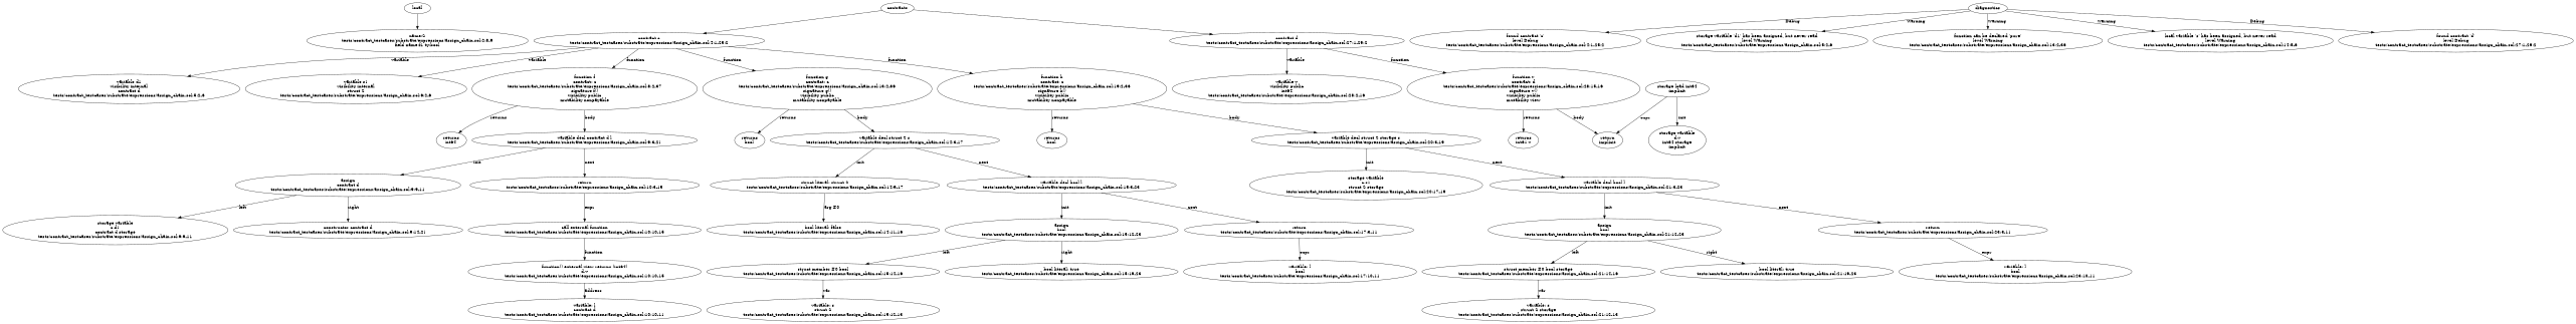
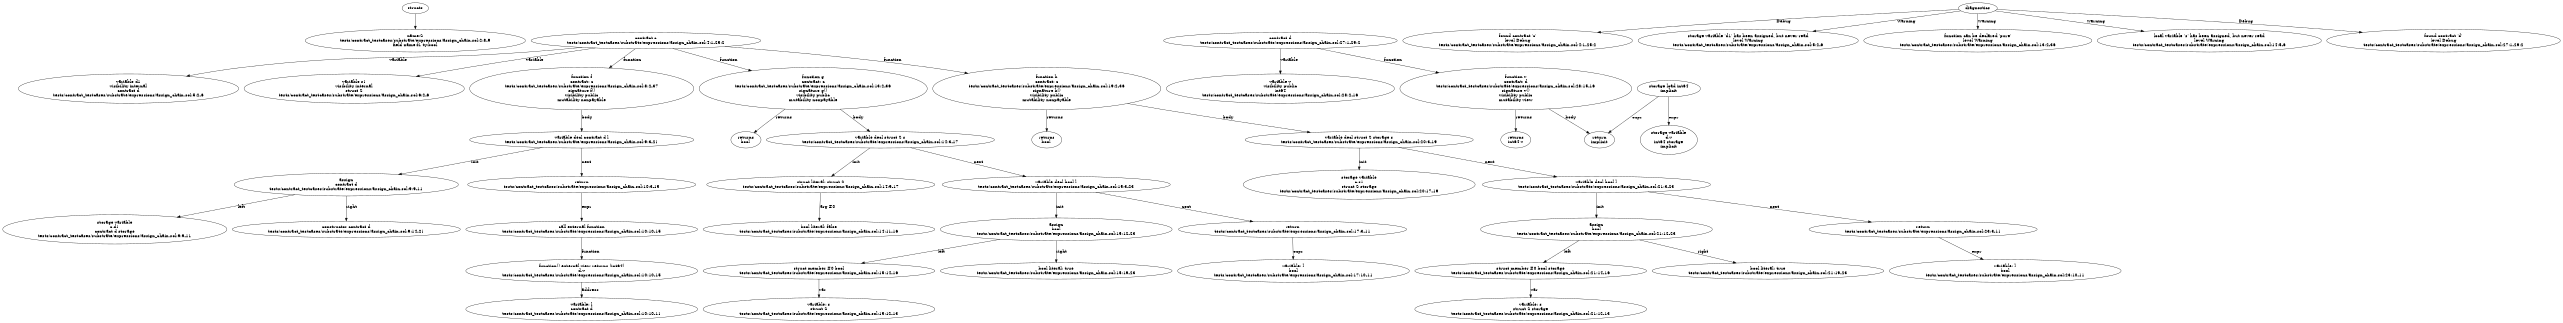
  strict digraph {
    n1 [label="name:S\ntests/contract_testcases/substrate/expressions/assign_chain.sol:2:8-9\nfield name:f1 ty:bool"]
    n2 [label="contract c\ntests/contract_testcases/substrate/expressions/assign_chain.sol:4:1-25:2"]
    n3 [label="variable d1\nvisibility internal\ncontract d\ntests/contract_testcases/substrate/expressions/assign_chain.sol:5:2-6"]
    n4 [label="variable s1\nvisibility internal\nstruct S\ntests/contract_testcases/substrate/expressions/assign_chain.sol:6:2-6"]
    n5 [label="function f\ncontract: c\ntests/contract_testcases/substrate/expressions/assign_chain.sol:8:2-37\nsignature f()\nvisibility public\nmutability nonpayable"]
    n6 [label="function g\ncontract: c\ntests/contract_testcases/substrate/expressions/assign_chain.sol:13:2-36\nsignature g()\nvisibility public\nmutability nonpayable"]
    n7 [label="function h\ncontract: c\ntests/contract_testcases/substrate/expressions/assign_chain.sol:19:2-36\nsignature h()\nvisibility public\nmutability nonpayable"]
-   n8 [label="returns\nint64 "]
    n9 [label="variable decl contract d l\ntests/contract_testcases/substrate/expressions/assign_chain.sol:9:3-21"]
    n10 [label="returns\nbool "]
    n11 [label="variable decl struct S s\ntests/contract_testcases/substrate/expressions/assign_chain.sol:14:3-17"]
    n12 [label="returns\nbool "]
    n13 [label="variable decl struct S storage s\ntests/contract_testcases/substrate/expressions/assign_chain.sol:20:3-19"]
    n14 [label="assign\ncontract d\ntests/contract_testcases/substrate/expressions/assign_chain.sol:9:9-11"]
    n15 [label="return\ntests/contract_testcases/substrate/expressions/assign_chain.sol:10:3-15"]
    n16 [label="storage variable\nc.d1\ncontract d storage\ntests/contract_testcases/substrate/expressions/assign_chain.sol:9:9-11"]
    n17 [label="constructor contract d\ntests/contract_testcases/substrate/expressions/assign_chain.sol:9:14-21"]
    n18 [label="call external function\ntests/contract_testcases/substrate/expressions/assign_chain.sol:10:10-15"]
    n19 [label="function() external view returns (int64)\nd.v\ntests/contract_testcases/substrate/expressions/assign_chain.sol:10:10-15"]
    n20 [label="variable: l\ncontract d\ntests/contract_testcases/substrate/expressions/assign_chain.sol:10:10-11"]
    n21 [label="struct literal: struct S\ntests/contract_testcases/substrate/expressions/assign_chain.sol:14:9-17"]
    n22 [label="variable decl bool l\ntests/contract_testcases/substrate/expressions/assign_chain.sol:15:3-23"]
    n23 [label="bool literal: false\ntests/contract_testcases/substrate/expressions/assign_chain.sol:14:11-16"]
    n24 [label="assign\nbool\ntests/contract_testcases/substrate/expressions/assign_chain.sol:15:12-23"]
    n25 [label="return\ntests/contract_testcases/substrate/expressions/assign_chain.sol:17:3-11"]
    n26 [label="struct member #0 bool\ntests/contract_testcases/substrate/expressions/assign_chain.sol:15:14-16"]
    n27 [label="bool literal: true\ntests/contract_testcases/substrate/expressions/assign_chain.sol:15:19-23"]
    n28 [label="variable: l\nbool\ntests/contract_testcases/substrate/expressions/assign_chain.sol:17:10-11"]
    n29 [label="variable: s\nstruct S\ntests/contract_testcases/substrate/expressions/assign_chain.sol:15:12-13"]
    n30 [label="storage variable\nc.s1\nstruct S storage\ntests/contract_testcases/substrate/expressions/assign_chain.sol:20:17-19"]
    n31 [label="variable decl bool l\ntests/contract_testcases/substrate/expressions/assign_chain.sol:21:3-23"]
    n32 [label="assign\nbool\ntests/contract_testcases/substrate/expressions/assign_chain.sol:21:12-23"]
    n33 [label="return\ntests/contract_testcases/substrate/expressions/assign_chain.sol:23:3-11"]
    n34 [label="struct member #0 bool storage\ntests/contract_testcases/substrate/expressions/assign_chain.sol:21:14-16"]
    n35 [label="bool literal: true\ntests/contract_testcases/substrate/expressions/assign_chain.sol:21:19-23"]
    n36 [label="variable: l\nbool\ntests/contract_testcases/substrate/expressions/assign_chain.sol:23:10-11"]
    n37 [label="variable: s\nstruct S storage\ntests/contract_testcases/substrate/expressions/assign_chain.sol:21:12-13"]
    n38 [label="contract d\ntests/contract_testcases/substrate/expressions/assign_chain.sol:27:1-29:2"]
    n39 [label="variable v\nvisibility public\nint64\ntests/contract_testcases/substrate/expressions/assign_chain.sol:28:2-16"]
    n40 [label="function v\ncontract: d\ntests/contract_testcases/substrate/expressions/assign_chain.sol:28:15-16\nsignature v()\nvisibility public\nmutability view"]
-   n41 [label="returns\nint61 v"]
+   n41 [label="returns\nint64 v"]
    n42 [label="return\nimplicit"]
    n43 [label="storage load int64\nimplicit"]
    n44 [label="storage variable\nd.v\nint64 storage\nimplicit"]
    n45 [label="found contract 'c'\nlevel Debug\ntests/contract_testcases/substrate/expressions/assign_chain.sol:4:1-25:2"]
    n46 [label="storage variable 'd1' has been assigned, but never read\nlevel Warning\ntests/contract_testcases/substrate/expressions/assign_chain.sol:5:2-6"]
    n47 [label="function can be declared 'pure'\nlevel Warning\ntests/contract_testcases/substrate/expressions/assign_chain.sol:13:2-36"]
    n48 [label="local variable 's' has been assigned, but never read\nlevel Warning\ntests/contract_testcases/substrate/expressions/assign_chain.sol:14:5-6"]
    n49 [label="found contract 'd'\nlevel Debug\ntests/contract_testcases/substrate/expressions/assign_chain.sol:27:1-29:2"]
-   structs [label=local]
-   contracts
+   structs
    diagnostics
    n2 -> n3 [label=variable]
    n2 -> n4 [label=variable]
    n2 -> n5 [label=function]
    n2 -> n6 [label=function]
    n2 -> n7 [label=function]
-   n5 -> n8 [label=returns]
    n5 -> n9 [label=body]
    n6 -> n10 [label=returns]
    n6 -> n11 [label=body]
    n7 -> n12 [label=returns]
    n7 -> n13 [label=body]
    n9 -> n14 [label=init]
    n9 -> n15 [label=next]
    n11 -> n21 [label=init]
    n11 -> n22 [label=next]
    n13 -> n30 [label=init]
    n13 -> n31 [label=next]
    n14 -> n16 [label=left]
    n14 -> n17 [label=right]
    n15 -> n18 [label=expr]
    n18 -> n19 [label=function]
    n19 -> n20 [label=address]
    n21 -> n23 [label="arg #0"]
    n22 -> n24 [label=init]
    n22 -> n25 [label=next]
    n24 -> n26 [label=left]
    n24 -> n27 [label=right]
    n25 -> n28 [label=expr]
    n26 -> n29 [label=var]
    n31 -> n32 [label=init]
    n31 -> n33 [label=next]
    n32 -> n34 [label=left]
    n32 -> n35 [label=right]
    n33 -> n36 [label=expr]
    n34 -> n37 [label=var]
    n38 -> n39 [label=variable]
    n38 -> n40 [label=function]
    n40 -> n41 [label=returns]
    n40 -> n42 [label=body]
    n43 -> n42 [label=expr]
-   n43 -> n44 [label=init]
+   n43 -> n44 [label=expr]
    structs -> n1
-   contracts -> n2
-   contracts -> n38
    diagnostics -> n45 [label=Debug]
    diagnostics -> n46 [label=Warning]
    diagnostics -> n47 [label=Warning]
    diagnostics -> n48 [label=Warning]
    diagnostics -> n49 [label=Debug]
  }
